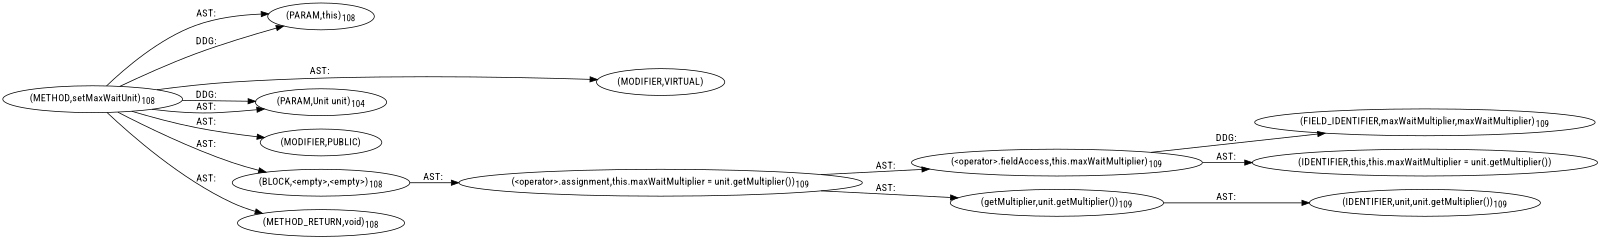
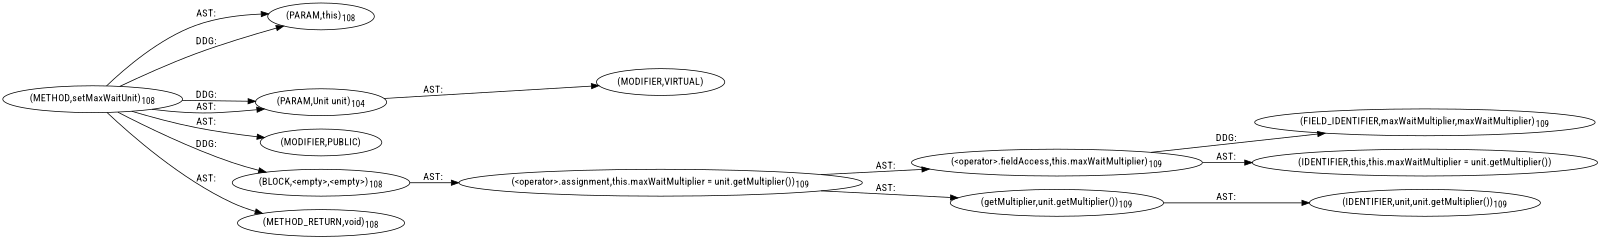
  digraph {
    fontname="Roboto Condensed"
    rankdir=LR
    node [fontname="Roboto Condensed"]
    edge [fontname="Roboto Condensed"]
    n1 [label=<(METHOD,setMaxWaitUnit)<SUB>108</SUB>>]
    n2 [label=<(PARAM,this)<SUB>108</SUB>>]
    n3 [label=<(PARAM,Unit unit)<SUB>104</SUB>>]
    n4 [label=<(BLOCK,&lt;empty&gt;,&lt;empty&gt;)<SUB>108</SUB>>]
    n5 [label=<(MODIFIER,PUBLIC)>]
    n6 [label=<(MODIFIER,VIRTUAL)>]
    n7 [label=<(METHOD_RETURN,void)<SUB>108</SUB>>]
    n8 [label=<(&lt;operator&gt;.assignment,this.maxWaitMultiplier = unit.getMultiplier())<SUB>109</SUB>>]
    n9 [label=<(&lt;operator&gt;.fieldAccess,this.maxWaitMultiplier)<SUB>109</SUB>>]
    n10 [label=<(getMultiplier,unit.getMultiplier())<SUB>109</SUB>>]
    n11 [label=<(IDENTIFIER,this,this.maxWaitMultiplier = unit.getMultiplier())>]
    n12 [label=<(FIELD_IDENTIFIER,maxWaitMultiplier,maxWaitMultiplier)<SUB>109</SUB>>]
    n13 [label=<(IDENTIFIER,unit,unit.getMultiplier())<SUB>109</SUB>>]
    n1 -> n2 [label="AST: "]
    n1 -> n2 [label="DDG: "]
    n1 -> n3 [label="AST: "]
    n1 -> n3 [label="DDG: "]
-   n1 -> n4 [label="AST: "]
+   n1 -> n4 [label="DDG: "]
    n1 -> n5 [label="AST: "]
-   n1 -> n6 [label="AST: "]
+   n3 -> n6 [label="AST: "]
    n1 -> n7 [label="AST: "]
    n4 -> n8 [label="AST: "]
    n8 -> n9 [label="AST: "]
    n8 -> n10 [label="AST: "]
    n9 -> n11 [label="AST: "]
    n9 -> n12 [label="DDG: "]
    n10 -> n13 [label="AST: "]
  }
